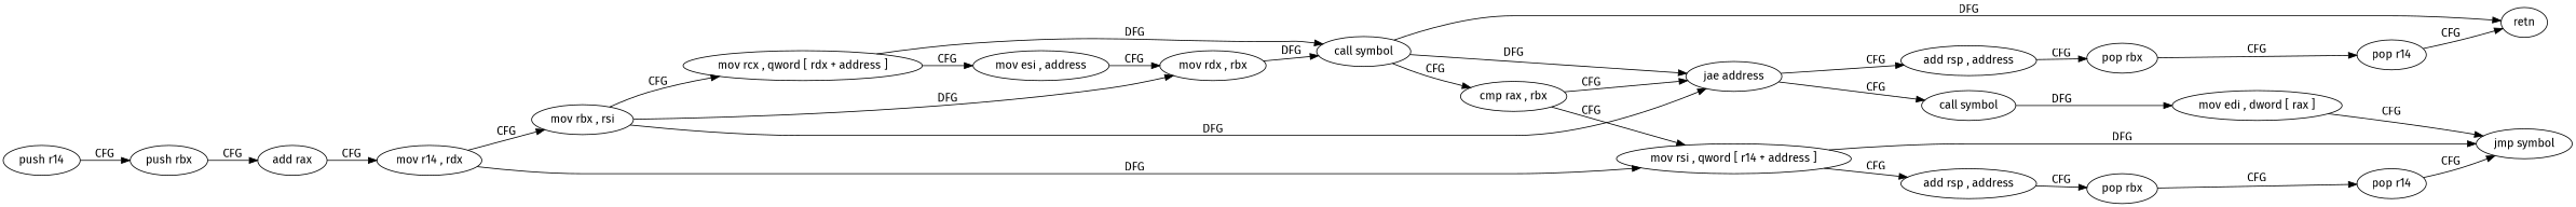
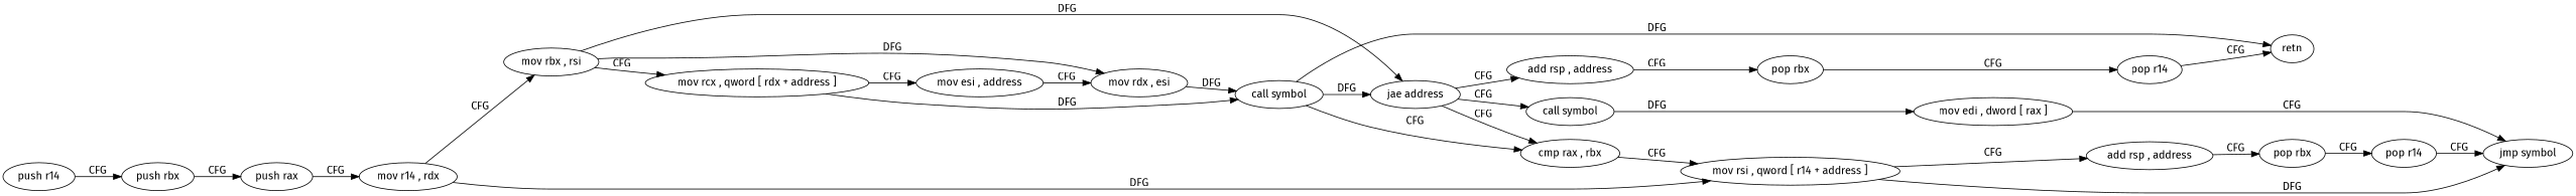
  digraph {
    fontname="Fira Sans"
    rankdir=LR
    node [fontname="Fira Sans"]
    edge [fontname="Fira Sans"]
    n1 [label="push r14"]
    n2 [label="push rbx"]
-   n3 [label="add rax"]
+   n3 [label="push rax"]
    n4 [label="mov r14 , rdx"]
    n5 [label="mov rbx , rsi"]
    n6 [label="mov rsi , qword [ r14 + address ]"]
    n7 [label="mov rcx , qword [ rdx + address ]"]
-   n8 [label="mov rdx , rbx"]
+   n8 [label="mov rdx , esi"]
    n9 [label="jae address"]
    n10 [label="jmp symbol"]
    n11 [label="add rsp , address"]
    n12 [label="mov esi , address"]
    n13 [label="call symbol"]
    n14 [label="add rsp , address"]
    n15 [label="call symbol"]
    n16 [label="cmp rax , rbx"]
    n17 [label=retn]
    n18 [label="pop rbx"]
    n19 [label="mov edi , dword [ rax ]"]
    n20 [label="pop r14"]
    n21 [label="pop rbx"]
    n22 [label="pop r14"]
    n1 -> n2 [label=CFG]
    n2 -> n3 [label=CFG]
    n3 -> n4 [label=CFG]
    n4 -> n5 [label=CFG]
    n4 -> n6 [label=DFG]
    n5 -> n7 [label=CFG]
    n5 -> n8 [label=DFG]
    n5 -> n9 [label=DFG]
    n6 -> n10 [label=DFG]
    n6 -> n11 [label=CFG]
    n7 -> n12 [label=CFG]
    n7 -> n13 [label=DFG]
    n8 -> n13 [label=DFG]
    n9 -> n14 [label=CFG]
    n9 -> n15 [label=CFG]
    n11 -> n21 [label=CFG]
    n12 -> n8 [label=CFG]
    n13 -> n9 [label=DFG]
    n13 -> n16 [label=CFG]
    n13 -> n17 [label=DFG]
    n14 -> n18 [label=CFG]
    n15 -> n19 [label=DFG]
    n16 -> n6 [label=CFG]
-   n16 -> n9 [label=CFG]
+   n9 -> n16 [label=CFG]
    n18 -> n20 [label=CFG]
    n19 -> n10 [label=CFG]
    n20 -> n17 [label=CFG]
    n21 -> n22 [label=CFG]
    n22 -> n10 [label=CFG]
  }
